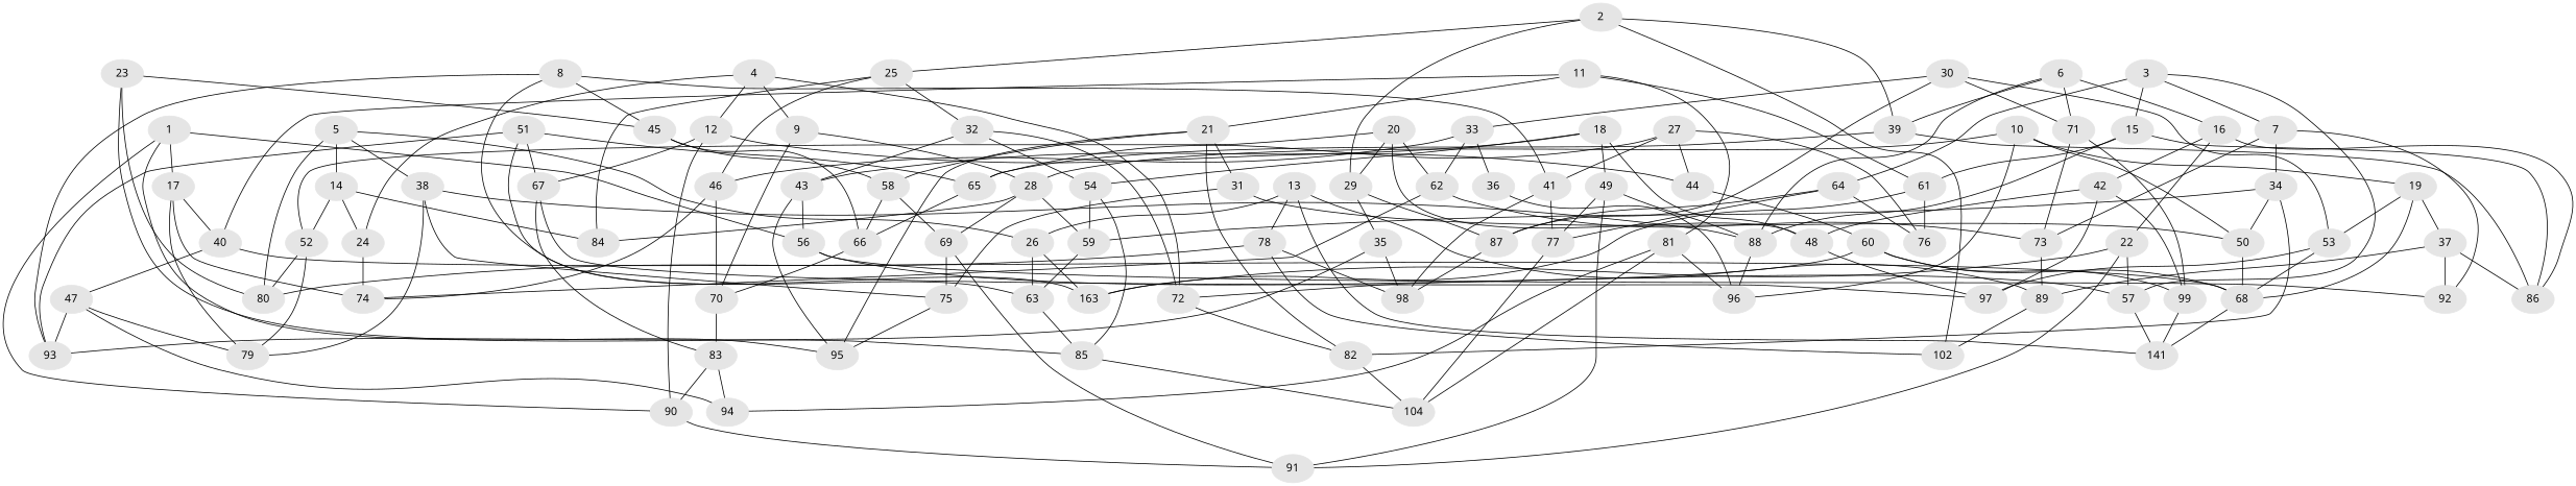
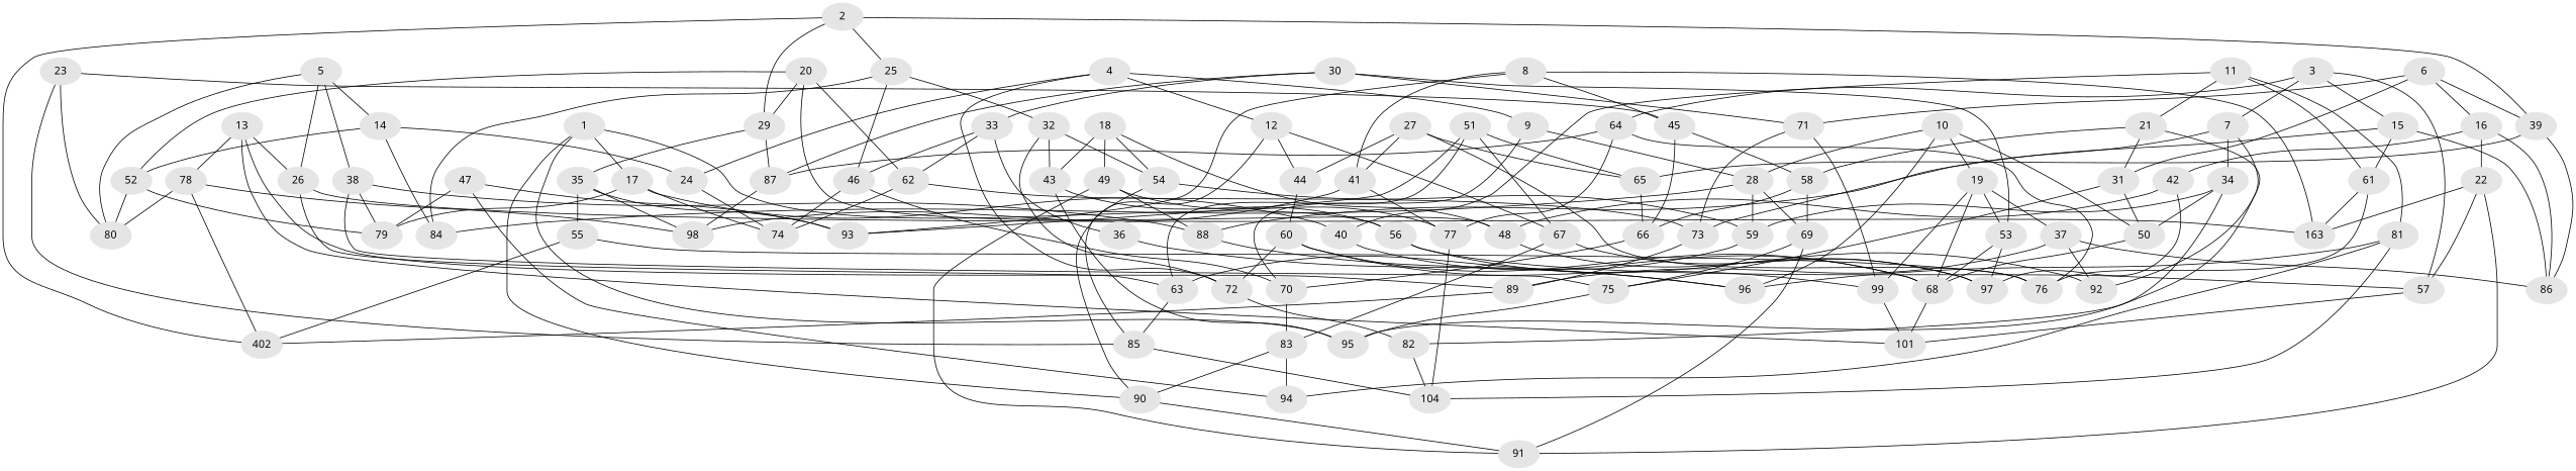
  graph {
    fontname="Noto Sans"
    node [color=gray90 fontname="Noto Sans" style=filled]
    edge [fontname="Noto Sans"]
    1
    17
    56
    90
    95
    40
    74
    79
    57
    92
    91
    2
    25
    29
    39
-   102
+   102 [label=402]
    84
    32
    46
    35
    87
    86
    65
    3
    7
    15
    64
    34
    73
    61
    88
-   101 [label=141]
+   101
    76
    77
    4
    9
    12
    24
    72
    28
    70
    44
    67
    82
    5
    14
    26
    38
    80
    52
    n51 [label=163]
    63
    75
    6
    16
    31
    71
    22
    42
    50
    99
    59
    89
    8
    41
    45
    93
    98
    58
    66
    69
    83
    10
    19
    96
    37
    53
    68
    11
    21
    81
    47
    94
    n84 [label=104]
    60
    97
    13
    78
    48
    18
    43
    49
    54
    85
    20
    62
    23
    27
+   55
    30
    33
    36
    51
    1 -- 17
    1 -- 56
    1 -- 90
    1 -- 95
    17 -- 40
    17 -- 74
    17 -- 79
    56 -- 57
    56 -- 92
    90 -- 91
    40 -- 68
-   40 -- 47
    57 -- 101
    2 -- 25
    2 -- 29
    2 -- 39
    2 -- 102
    25 -- 84
    25 -- 32
    25 -- 46
    29 -- 35
    29 -- 87
    39 -- 86
    39 -- 65
    32 -- 72
    32 -- 43
    32 -- 54
    46 -- 74
    46 -- 70
    35 -- 93
    35 -- 98
+   35 -- 55
    87 -- 98
    65 -- 66
    3 -- 57
    3 -- 7
    3 -- 15
    3 -- 64
    7 -- 92
    7 -- 34
    7 -- 73
    15 -- 86
    15 -- 61
    15 -- 88
    64 -- 87
    64 -- 76
    64 -- 77
    34 -- 82
    34 -- 50
    34 -- 59
    73 -- 89
    61 -- 76
    61 -- n51
    88 -- 96
    77 -- n84
    4 -- 9
    4 -- 12
    4 -- 24
    4 -- 72
    9 -- 28
    9 -- 70
    12 -- 90
    12 -- 44
    12 -- 67
    24 -- 74
    72 -- 82
    28 -- 84
    28 -- 59
    28 -- 69
    70 -- 83
    44 -- 60
    67 -- 83
    67 -- 97
    82 -- n84
    5 -- 14
    5 -- 26
    5 -- 38
    5 -- 80
    14 -- 84
    14 -- 24
    14 -- 52
    26 -- n51
    26 -- 63
    38 -- 79
    38 -- 88
    38 -- 75
    52 -- 79
    52 -- 80
    63 -- 85
    75 -- 95
    6 -- 39
    6 -- 16
-   6 -- 88
+   6 -- 31
    6 -- 71
    16 -- 86
    16 -- 22
    16 -- 42
    31 -- 75
    31 -- 50
    71 -- 73
    71 -- 99
    22 -- 57
    22 -- 91
    22 -- n51
-   42 -- 99
+   19 -- 99
    42 -- 97
    42 -- 48
    50 -- 68
    99 -- 101
    59 -- 63
    89 -- 102
    8 -- n51
    8 -- 41
    8 -- 45
    8 -- 93
    41 -- 77
    41 -- 98
    45 -- 58
    45 -- 66
    58 -- 66
    58 -- 69
    66 -- 70
    69 -- 91
    69 -- 75
    83 -- 90
    83 -- 94
    10 -- 28
    10 -- 50
    10 -- 19
    10 -- 96
    19 -- 37
    19 -- 53
    19 -- 68
    37 -- 92
    37 -- 86
    37 -- 89
    53 -- 68
    53 -- 97
    68 -- 101
    11 -- 40
    11 -- 61
    11 -- 21
    11 -- 81
    21 -- 95
-   21 -- 82
    21 -- 31
    21 -- 58
    81 -- 96
    81 -- 94
    81 -- n84
    47 -- 79
    47 -- 93
    47 -- 94
    60 -- 72
    60 -- 99
    60 -- 68
    13 -- 101
    13 -- 26
    13 -- 89
    13 -- 78
    78 -- 102
    78 -- 80
    78 -- 98
    48 -- 97
    18 -- 48
    18 -- 43
    18 -- 49
    18 -- 54
    43 -- 56
    43 -- 95
    49 -- 91
    49 -- 88
    49 -- 77
    54 -- 59
    54 -- 85
    85 -- n84
    20 -- 29
    20 -- 52
    20 -- 48
    20 -- 62
    62 -- 74
    62 -- 73
    23 -- 80
    23 -- 45
    23 -- 85
    27 -- 65
    27 -- 76
    27 -- 44
    27 -- 41
+   55 -- 102
+   55 -- 76
    30 -- 87
    30 -- 71
    30 -- 53
    30 -- 33
    33 -- 46
    33 -- 62
    33 -- 36
    36 -- 96
    51 -- 65
    51 -- 67
    51 -- 63
    51 -- 93
  }
